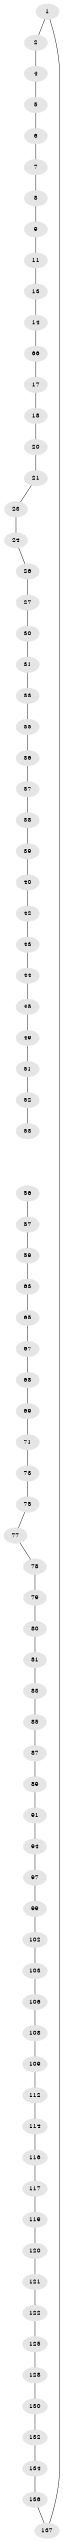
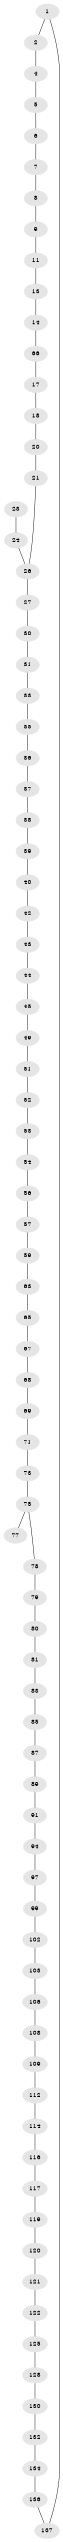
  graph {
    node [color=gray90 style=filled]
    2 [super="+3"]
    4
    1
    137
    5
    6
    7
    8
    9 [super="+10"]
    11 [super="+12"]
    13
    14 [super="+15"]
    n13 [label=66]
    17
    18 [super="+19"]
    20
    21 [super="+22"]
    23
    24 [super="+25"]
    26
    27 [super="+28"]
    30
    31 [super="+32"]
    33 [super="+34"]
    35
    36
    37
    38
    39
    40 [super="+41"]
    42
    43
    44 [super="+45"]
    n34 [label=45 super="+47"]
    49 [super="+50"]
    51
    52
    53
+   54 [super="+55"]
    56
    57 [super="+58"]
    59 [super="+60"]
    63 [super="+64"]
    65 [super="+66"]
    67
    68
    69 [super="+70"]
    71 [super="+72"]
    73 [super="+74"]
    75 [super="+76"]
    77
    78
    79
    80
    81 [super="+82"]
    83 [super="+84"]
    85 [super="+86"]
    87 [super="+88"]
    89 [super="+90"]
    91 [super="+92"]
    94 [super="+95"]
    97 [super="+98"]
    99 [super="+100"]
    102
    103 [super="+104"]
    106 [super="+107"]
    108
    109 [super="+110"]
    112 [super="+113"]
    114 [super="+115"]
    116
    117 [super="+118"]
    119
    120
    121
    122 [super="+123"]
    125 [super="+126"]
    128 [super="+129"]
    130 [super="+131"]
    132 [super="+133"]
    134 [super="+135"]
    136
    2 -- 4
    4 -- 5
    1 -- 2
    1 -- 137
    5 -- 6
    6 -- 7
    7 -- 8
    8 -- 9
    9 -- 11
    11 -- 13
    13 -- 14
    14 -- n13
    n13 -- 17
    17 -- 18
    18 -- 20
    20 -- 21
-   21 -- 23
+   21 -- 26
    23 -- 24
    24 -- 26
    26 -- 27
    27 -- 30
    30 -- 31
    31 -- 33
    33 -- 35
    35 -- 36
    36 -- 37
    37 -- 38
    38 -- 39
    39 -- 40
    40 -- 42
    42 -- 43
    43 -- 44
    44 -- n34
    n34 -- 49
    49 -- 51
    51 -- 52
    52 -- 53
+   53 -- 54
+   54 -- 56
    56 -- 57
    57 -- 59
    59 -- 63
    63 -- 65
    65 -- 67
    67 -- 68
    68 -- 69
    69 -- 71
    71 -- 73
    73 -- 75
    75 -- 77
-   77 -- 78
+   75 -- 78
    78 -- 79
    79 -- 80
    80 -- 81
    81 -- 83
    83 -- 85
    85 -- 87
    87 -- 89
    89 -- 91
    91 -- 94
    94 -- 97
    97 -- 99
    99 -- 102
    102 -- 103
    103 -- 106
    106 -- 108
    108 -- 109
    109 -- 112
    112 -- 114
    114 -- 116
    116 -- 117
    117 -- 119
    119 -- 120
    120 -- 121
    121 -- 122
    122 -- 125
    125 -- 128
    128 -- 130
    130 -- 132
    132 -- 134
    134 -- 136
    136 -- 137
  }
